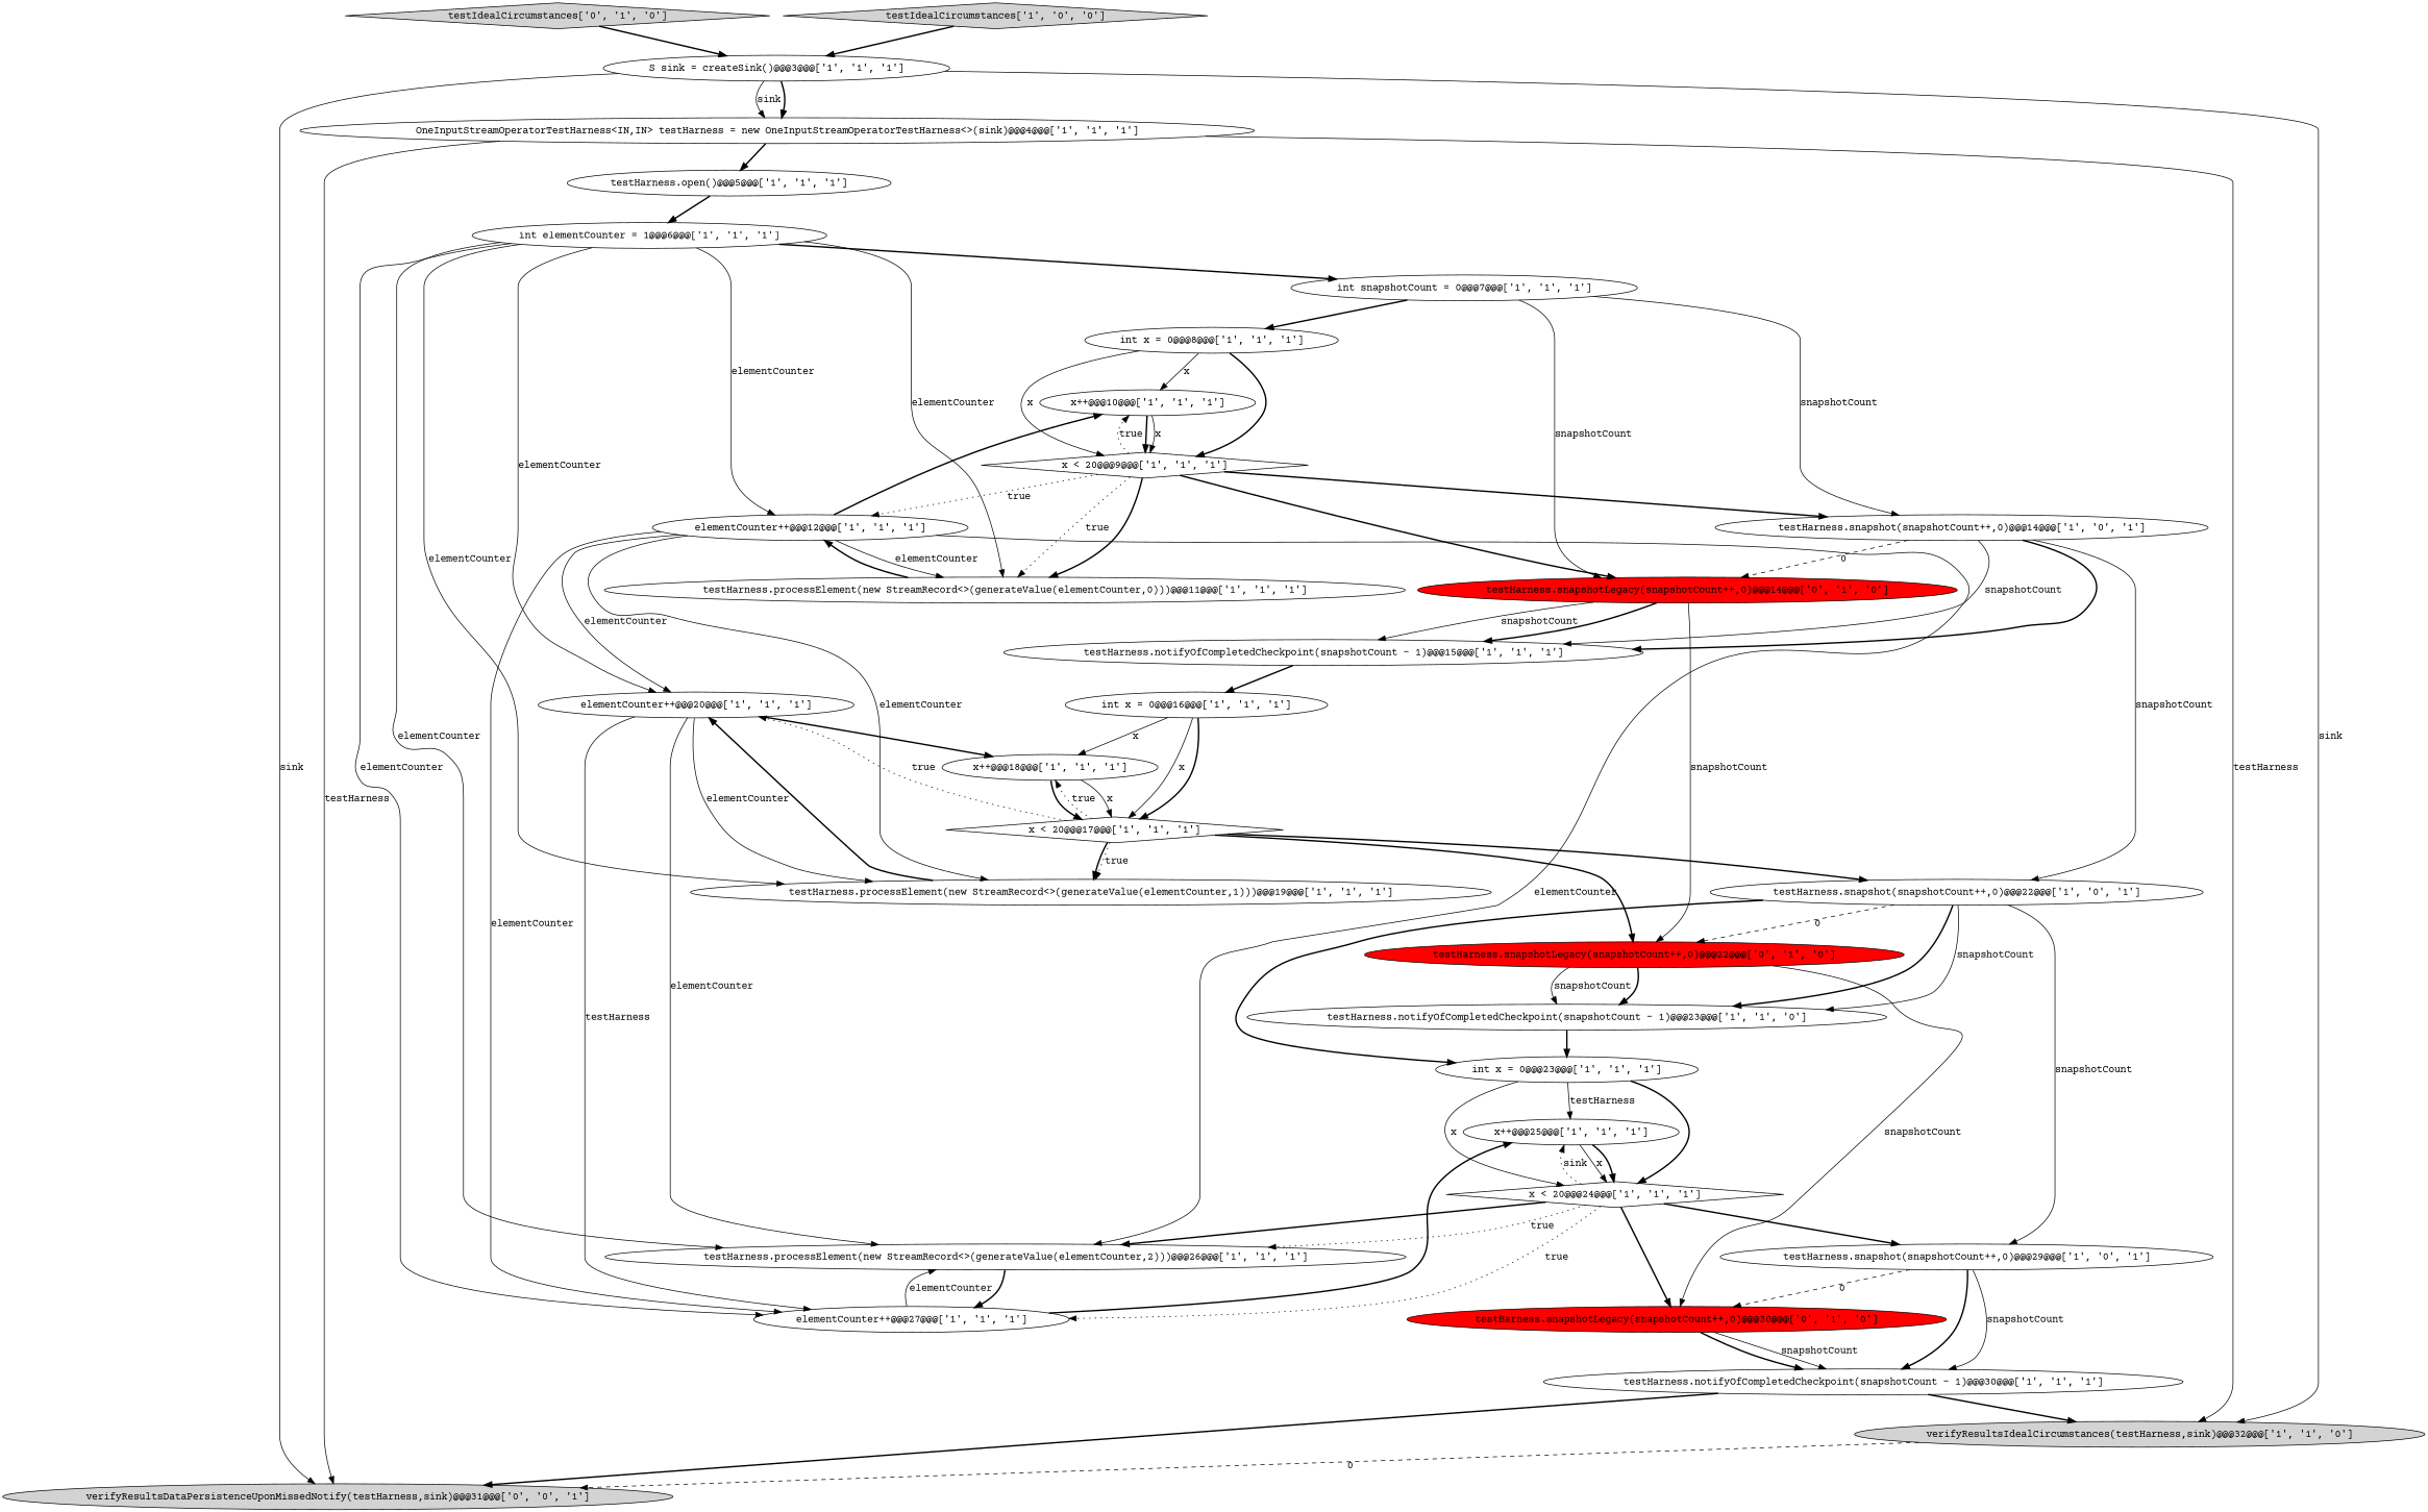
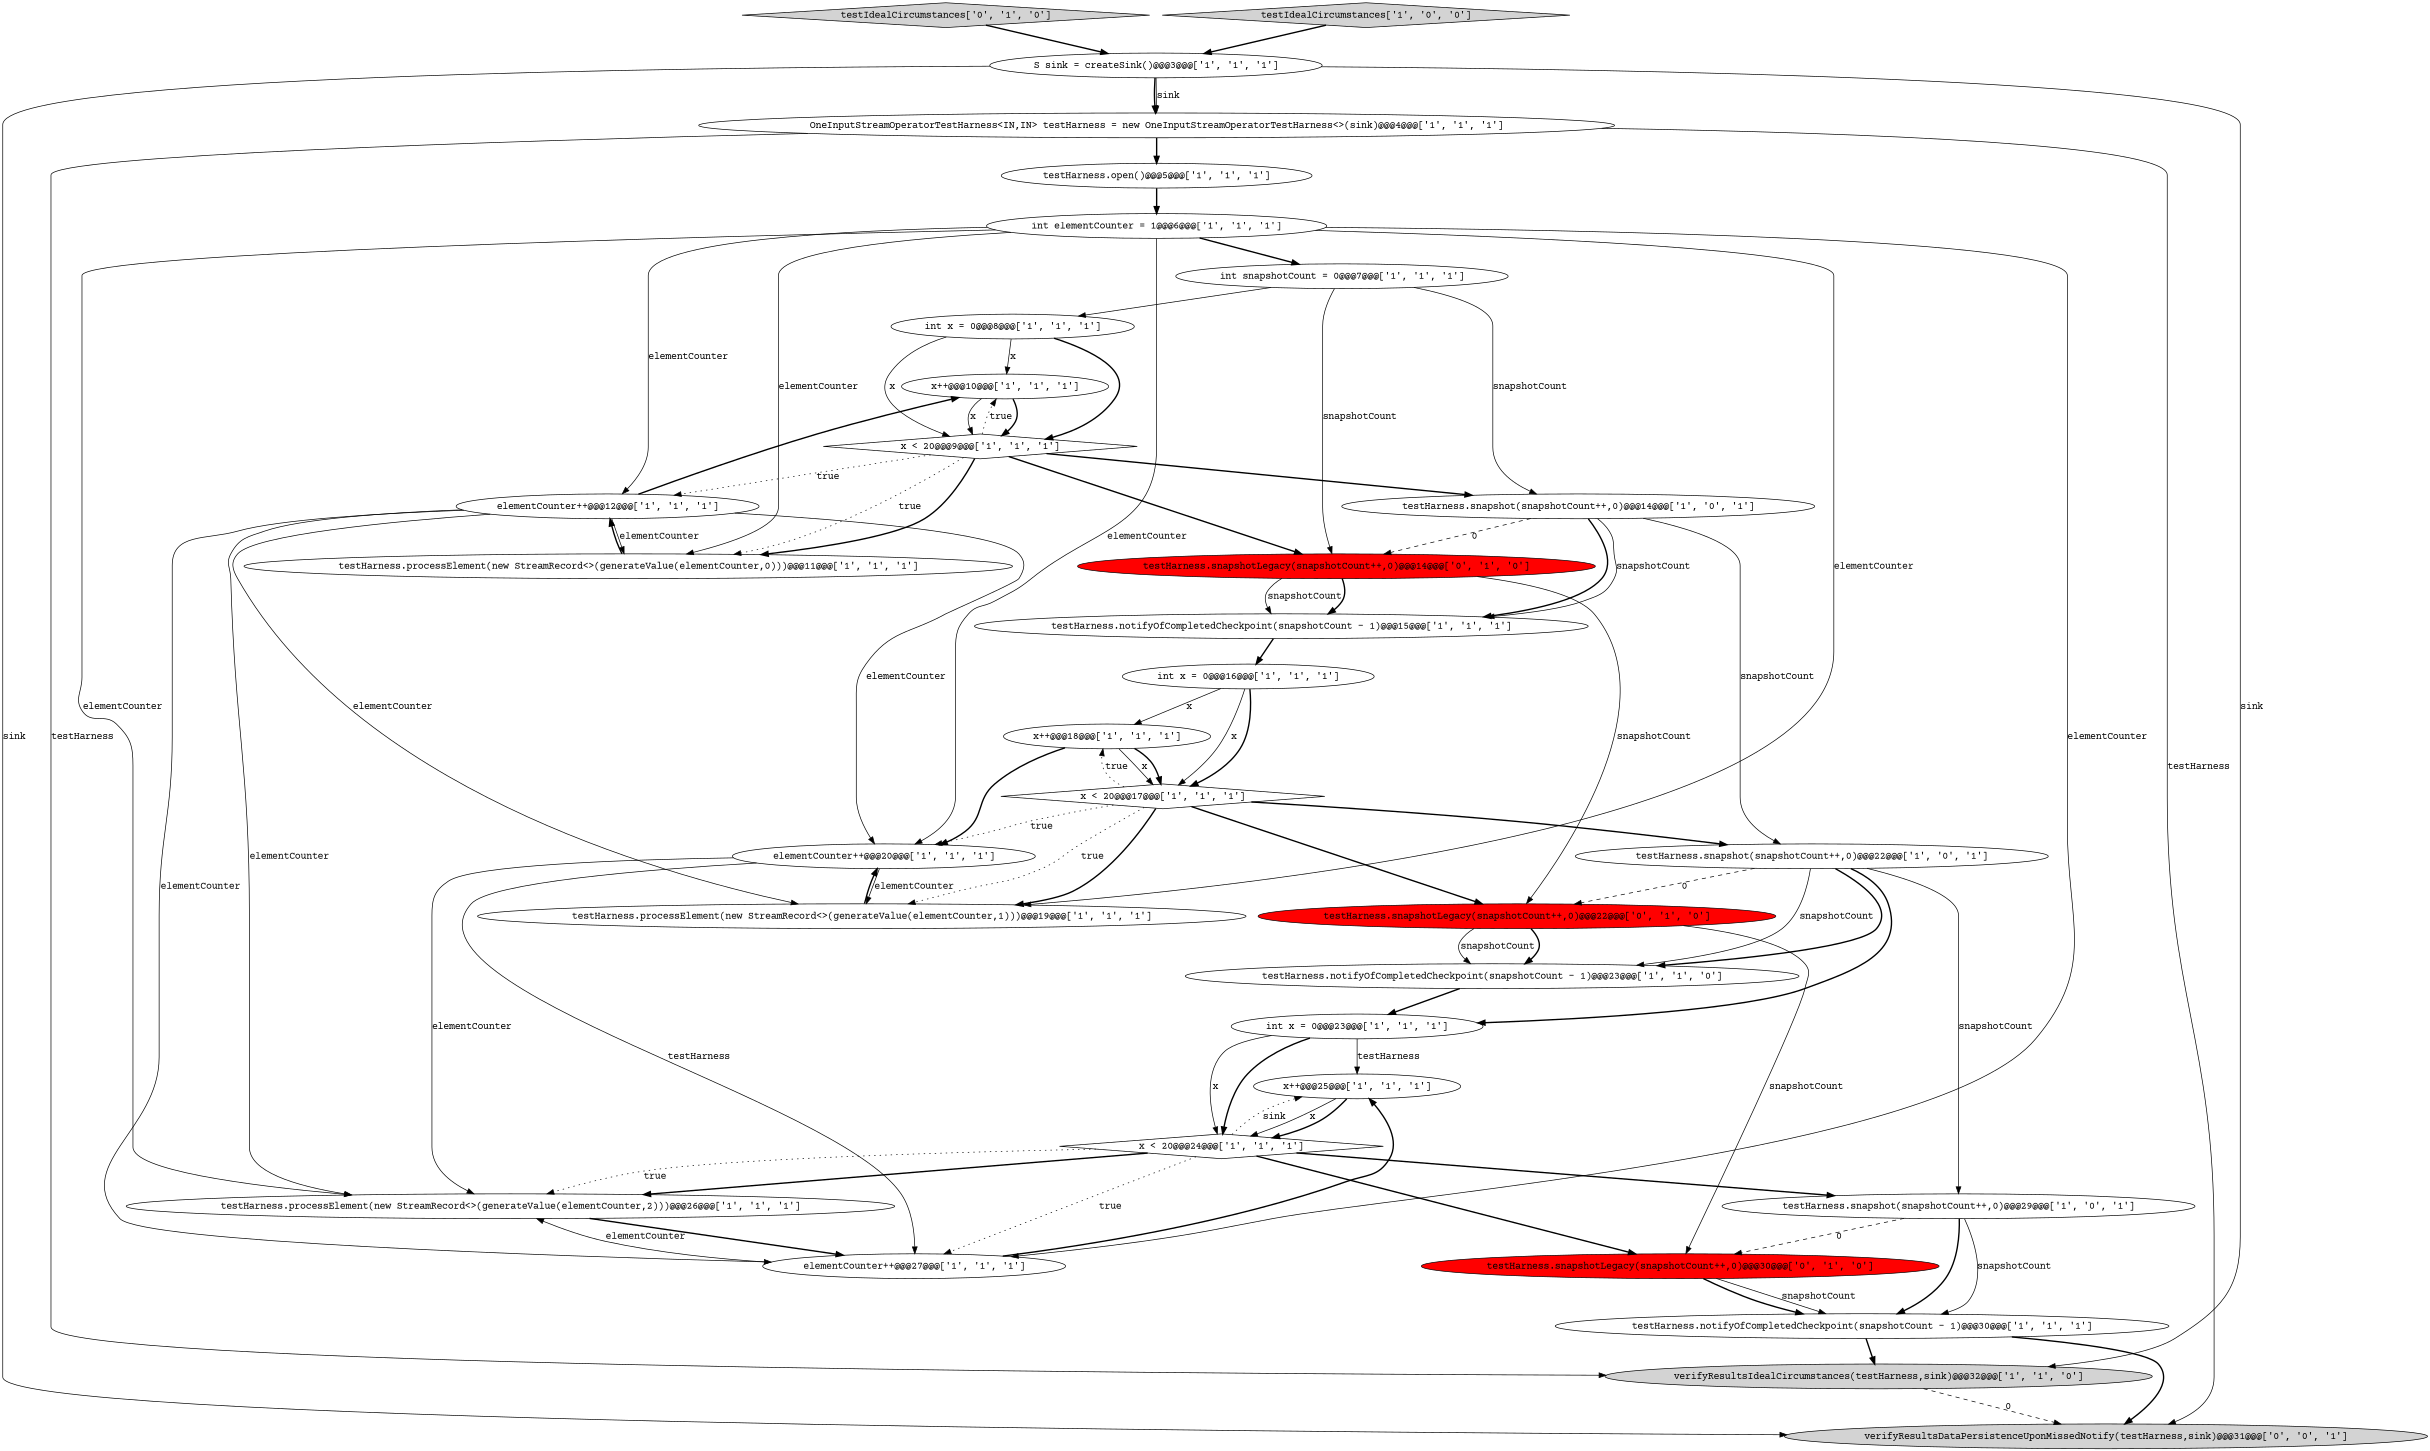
  digraph {
    fontname="Courier Prime"
    node [fillcolor=white fontname="Courier Prime" shape=ellipse style=filled]
    edge [fontname="Courier Prime" style=solid]
    n1 [label="testHarness.notifyOfCompletedCheckpoint(snapshotCount - 1)@@@23@@@['1', '1', '0']"]
    n2 [label="int x = 0@@@23@@@['1', '1', '1']"]
    n3 [label="x++@@@25@@@['1', '1', '1']"]
    n4 [label="x < 20@@@24@@@['1', '1', '1']" shape=diamond]
    n5 [label="int elementCounter = 1@@@6@@@['1', '1', '1']"]
    n6 [label="int snapshotCount = 0@@@7@@@['1', '1', '1']"]
    n7 [label="elementCounter++@@@12@@@['1', '1', '1']"]
    n8 [label="testHarness.processElement(new StreamRecord<>(generateValue(elementCounter,2)))@@@26@@@['1', '1', '1']"]
    n9 [label="elementCounter++@@@20@@@['1', '1', '1']"]
    n10 [label="testHarness.processElement(new StreamRecord<>(generateValue(elementCounter,1)))@@@19@@@['1', '1', '1']"]
    n11 [label="elementCounter++@@@27@@@['1', '1', '1']"]
    n12 [label="testHarness.processElement(new StreamRecord<>(generateValue(elementCounter,0)))@@@11@@@['1', '1', '1']"]
    n13 [label="int x = 0@@@8@@@['1', '1', '1']"]
    n14 [label="testHarness.snapshot(snapshotCount++,0)@@@14@@@['1', '0', '1']"]
    n15 [fillcolor=red label="testHarness.snapshotLegacy(snapshotCount++,0)@@@14@@@['0', '1', '0']"]
    n16 [label="x++@@@10@@@['1', '1', '1']"]
    n17 [label="x++@@@18@@@['1', '1', '1']"]
    n18 [label="x < 20@@@9@@@['1', '1', '1']" shape=diamond]
    n19 [label="testHarness.snapshot(snapshotCount++,0)@@@22@@@['1', '0', '1']"]
    n20 [label="testHarness.notifyOfCompletedCheckpoint(snapshotCount - 1)@@@15@@@['1', '1', '1']"]
    n21 [fillcolor=red label="testHarness.snapshotLegacy(snapshotCount++,0)@@@22@@@['0', '1', '0']"]
    n22 [label="x < 20@@@17@@@['1', '1', '1']" shape=diamond]
    n23 [label="S sink = createSink()@@@3@@@['1', '1', '1']"]
    n24 [fillcolor=lightgray label="verifyResultsDataPersistenceUponMissedNotify(testHarness,sink)@@@31@@@['0', '0', '1']"]
    n25 [fillcolor=lightgray label="verifyResultsIdealCircumstances(testHarness,sink)@@@32@@@['1', '1', '0']"]
    n26 [label="OneInputStreamOperatorTestHarness<IN,IN> testHarness = new OneInputStreamOperatorTestHarness<>(sink)@@@4@@@['1', '1', '1']"]
    n27 [fillcolor=lightgray label="testIdealCircumstances['0', '1', '0']" shape=diamond]
    n28 [fillcolor=lightgray label="testIdealCircumstances['1', '0', '0']" shape=diamond]
    n29 [fillcolor=red label="testHarness.snapshotLegacy(snapshotCount++,0)@@@30@@@['0', '1', '0']"]
    n30 [label="testHarness.notifyOfCompletedCheckpoint(snapshotCount - 1)@@@30@@@['1', '1', '1']"]
    n31 [label="testHarness.snapshot(snapshotCount++,0)@@@29@@@['1', '0', '1']"]
    n32 [label="testHarness.open()@@@5@@@['1', '1', '1']"]
    n33 [label="int x = 0@@@16@@@['1', '1', '1']"]
    n1 -> n2 [style=bold]
    n2 -> n3 [label=testHarness]
    n2 -> n4 [label=x]
    n2 -> n4 [style=bold]
    n3 -> n4 [label=x]
    n3 -> n4 [style=bold]
    n4 -> n3 [label=sink style=dotted]
    n4 -> n8 [label=true style=dotted]
    n4 -> n8 [style=bold]
    n4 -> n11 [label=true style=dotted]
    n4 -> n29 [style=bold]
    n4 -> n31 [style=bold]
    n5 -> n6 [style=bold]
    n5 -> n7 [label=elementCounter]
    n5 -> n8 [label=elementCounter]
    n5 -> n9 [label=elementCounter]
    n5 -> n10 [label=elementCounter]
    n5 -> n11 [label=elementCounter]
    n5 -> n12 [label=elementCounter]
-   n6 -> n13 [style=bold]
+   n6 -> n13
    n6 -> n14 [label=snapshotCount]
    n6 -> n15 [label=snapshotCount]
    n7 -> n8 [label=elementCounter]
    n7 -> n9 [label=elementCounter]
    n7 -> n10 [label=elementCounter]
    n7 -> n11 [label=elementCounter]
    n7 -> n12 [label=elementCounter]
    n7 -> n16 [style=bold]
    n8 -> n11 [style=bold]
    n9 -> n8 [label=elementCounter]
    n9 -> n10 [label=elementCounter]
    n9 -> n11 [label=testHarness]
-   n9 -> n17 [style=bold]
+   n17 -> n9 [style=bold]
    n10 -> n9 [style=bold]
    n11 -> n3 [style=bold]
    n11 -> n8 [label=elementCounter]
    n12 -> n7 [style=bold]
    n13 -> n16 [label=x]
    n13 -> n18 [label=x]
    n13 -> n18 [style=bold]
    n14 -> n15 [label=0 style=dashed]
    n14 -> n19 [label=snapshotCount]
    n14 -> n20 [style=bold]
    n14 -> n20 [label=snapshotCount]
    n15 -> n20 [label=snapshotCount]
    n15 -> n20 [style=bold]
    n15 -> n21 [label=snapshotCount]
    n16 -> n18 [style=bold]
    n16 -> n18 [label=x]
    n17 -> n22 [label=x]
    n17 -> n22 [style=bold]
    n18 -> n7 [label=true style=dotted]
    n18 -> n12 [label=true style=dotted]
    n18 -> n12 [style=bold]
    n18 -> n14 [style=bold]
    n18 -> n15 [style=bold]
    n18 -> n16 [label=true style=dotted]
    n19 -> n1 [label=snapshotCount]
    n19 -> n1 [style=bold]
    n19 -> n2 [style=bold]
    n19 -> n21 [label=0 style=dashed]
    n19 -> n31 [label=snapshotCount]
    n20 -> n33 [style=bold]
    n21 -> n1 [style=bold]
    n21 -> n1 [label=snapshotCount]
    n21 -> n29 [label=snapshotCount]
    n22 -> n9 [label=true style=dotted]
    n22 -> n10 [style=bold]
    n22 -> n10 [label=true style=dotted]
    n22 -> n17 [label=true style=dotted]
    n22 -> n19 [style=bold]
    n22 -> n21 [style=bold]
    n23 -> n24 [label=sink]
    n23 -> n25 [label=sink]
    n23 -> n26 [style=bold]
    n23 -> n26 [label=sink]
    n25 -> n24 [label=0 style=dashed]
    n26 -> n24 [label=testHarness]
    n26 -> n25 [label=testHarness]
    n26 -> n32 [style=bold]
    n27 -> n23 [style=bold]
    n28 -> n23 [style=bold]
    n29 -> n30 [label=snapshotCount]
    n29 -> n30 [style=bold]
    n30 -> n24 [style=bold]
    n30 -> n25 [style=bold]
    n31 -> n29 [label=0 style=dashed]
    n31 -> n30 [label=snapshotCount]
    n31 -> n30 [style=bold]
    n32 -> n5 [style=bold]
    n33 -> n17 [label=x]
    n33 -> n22 [label=x]
    n33 -> n22 [style=bold]
  }
